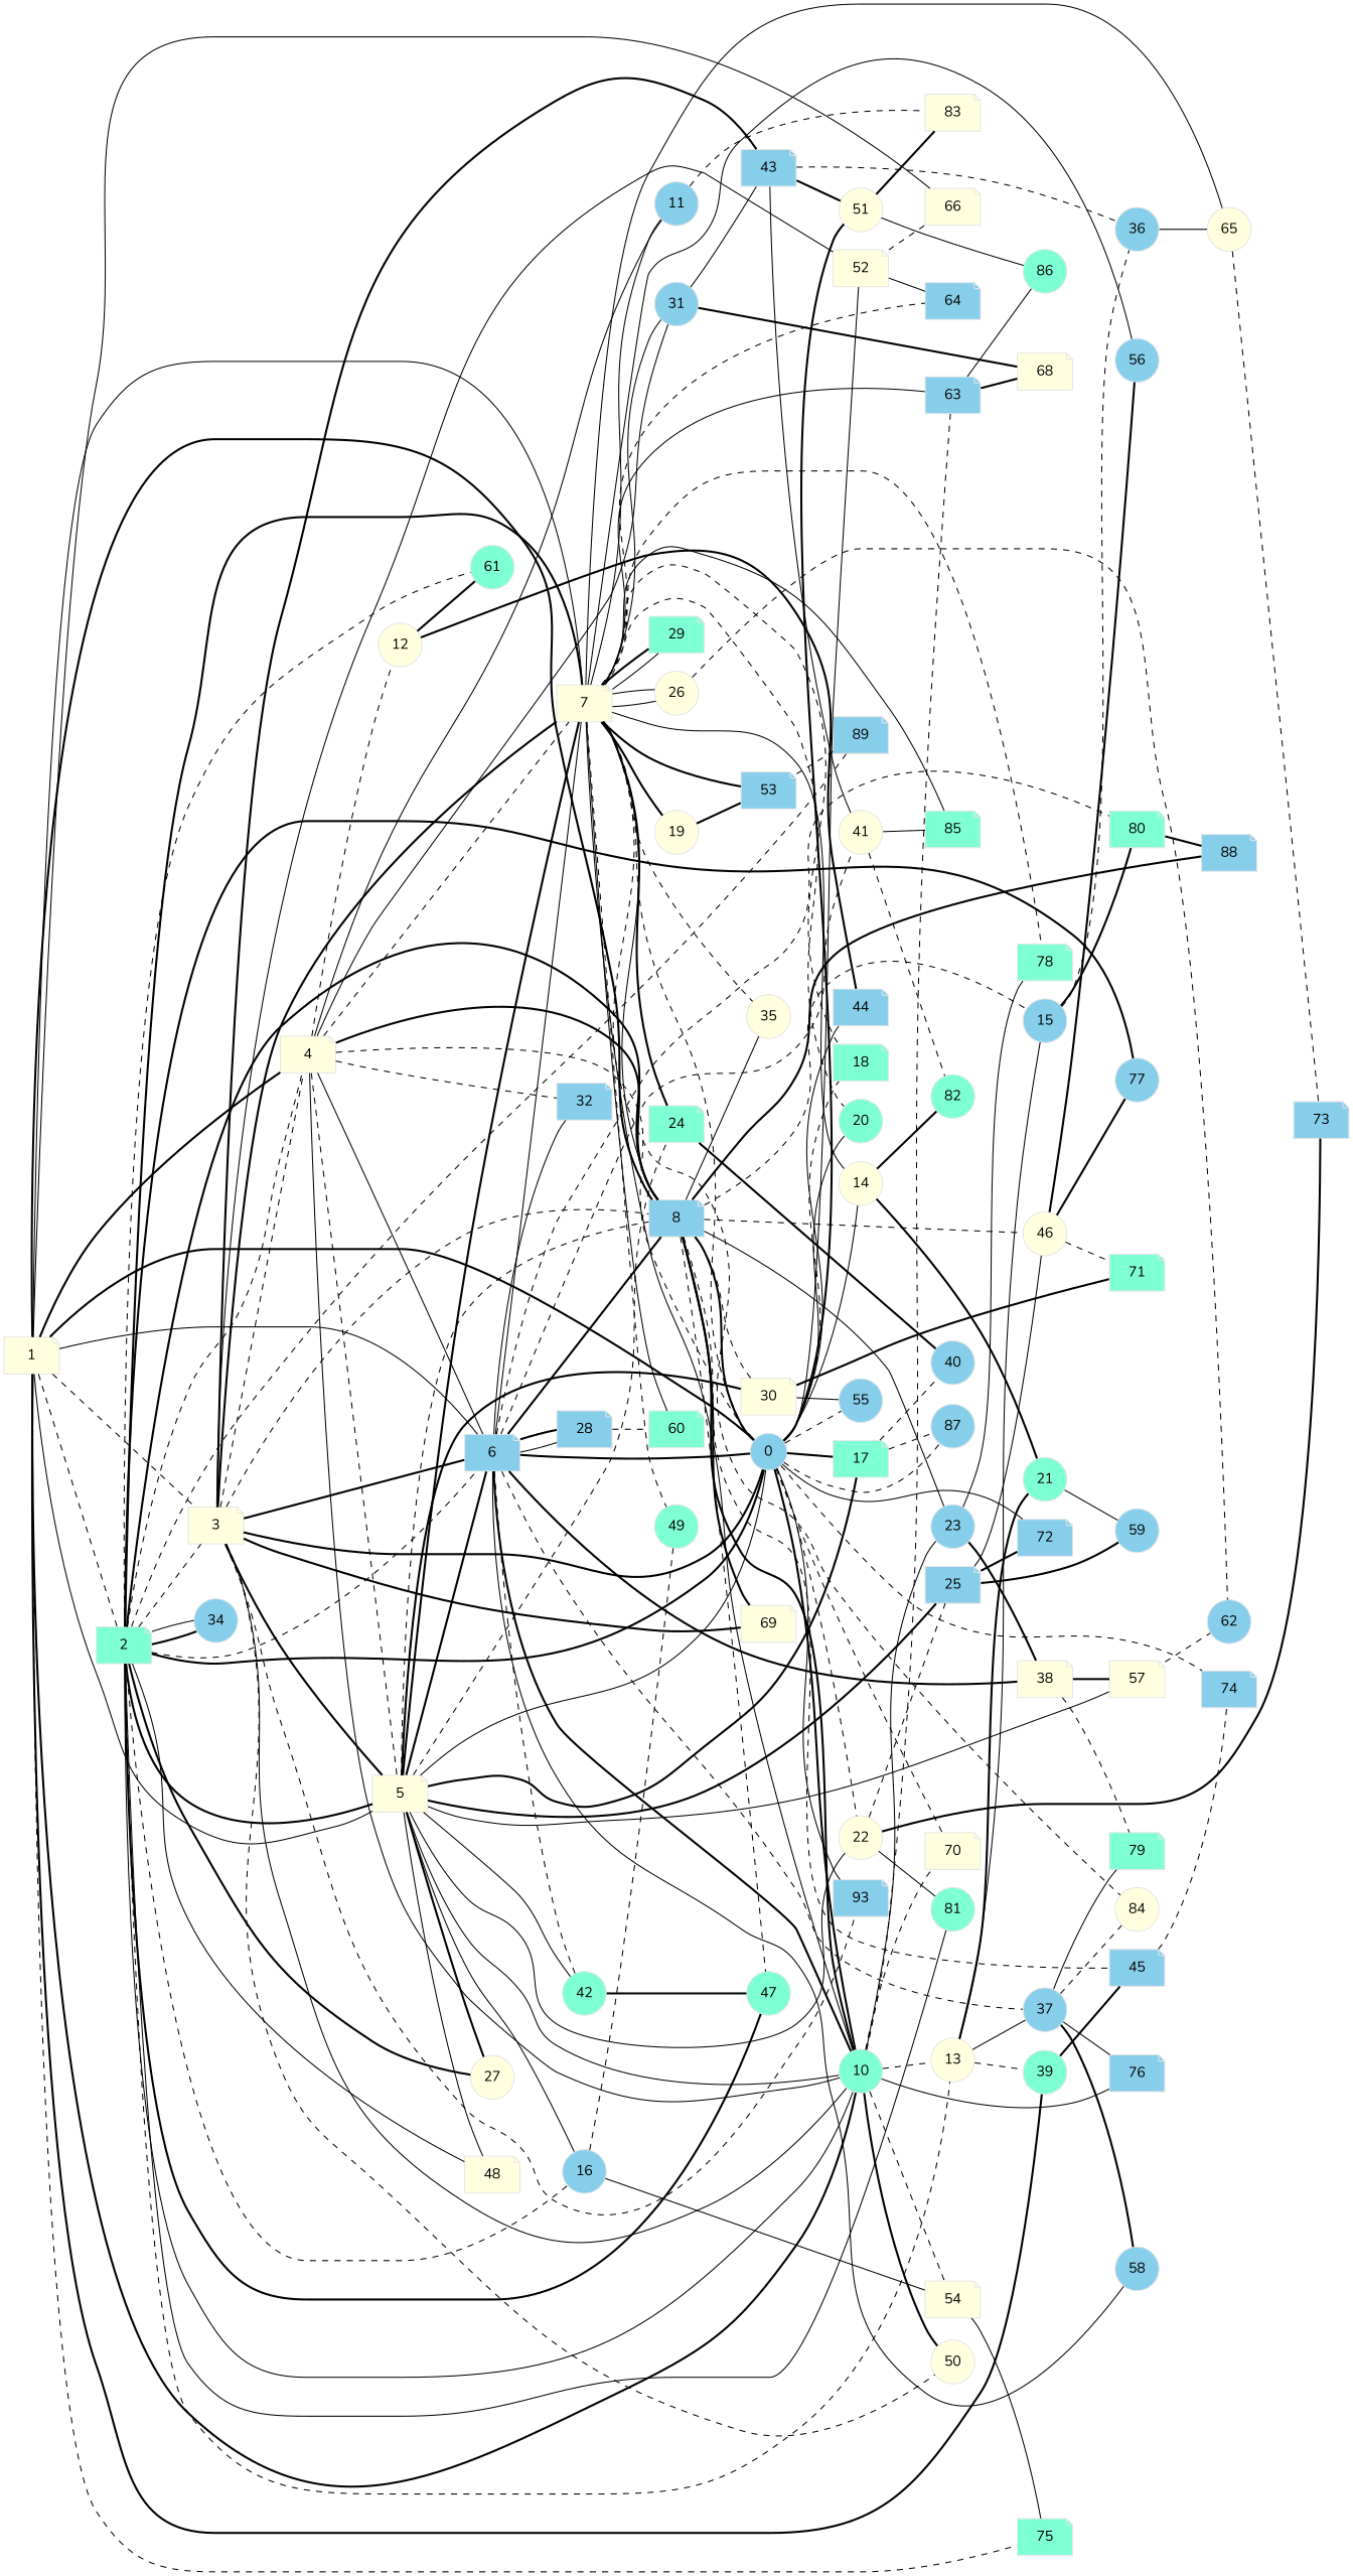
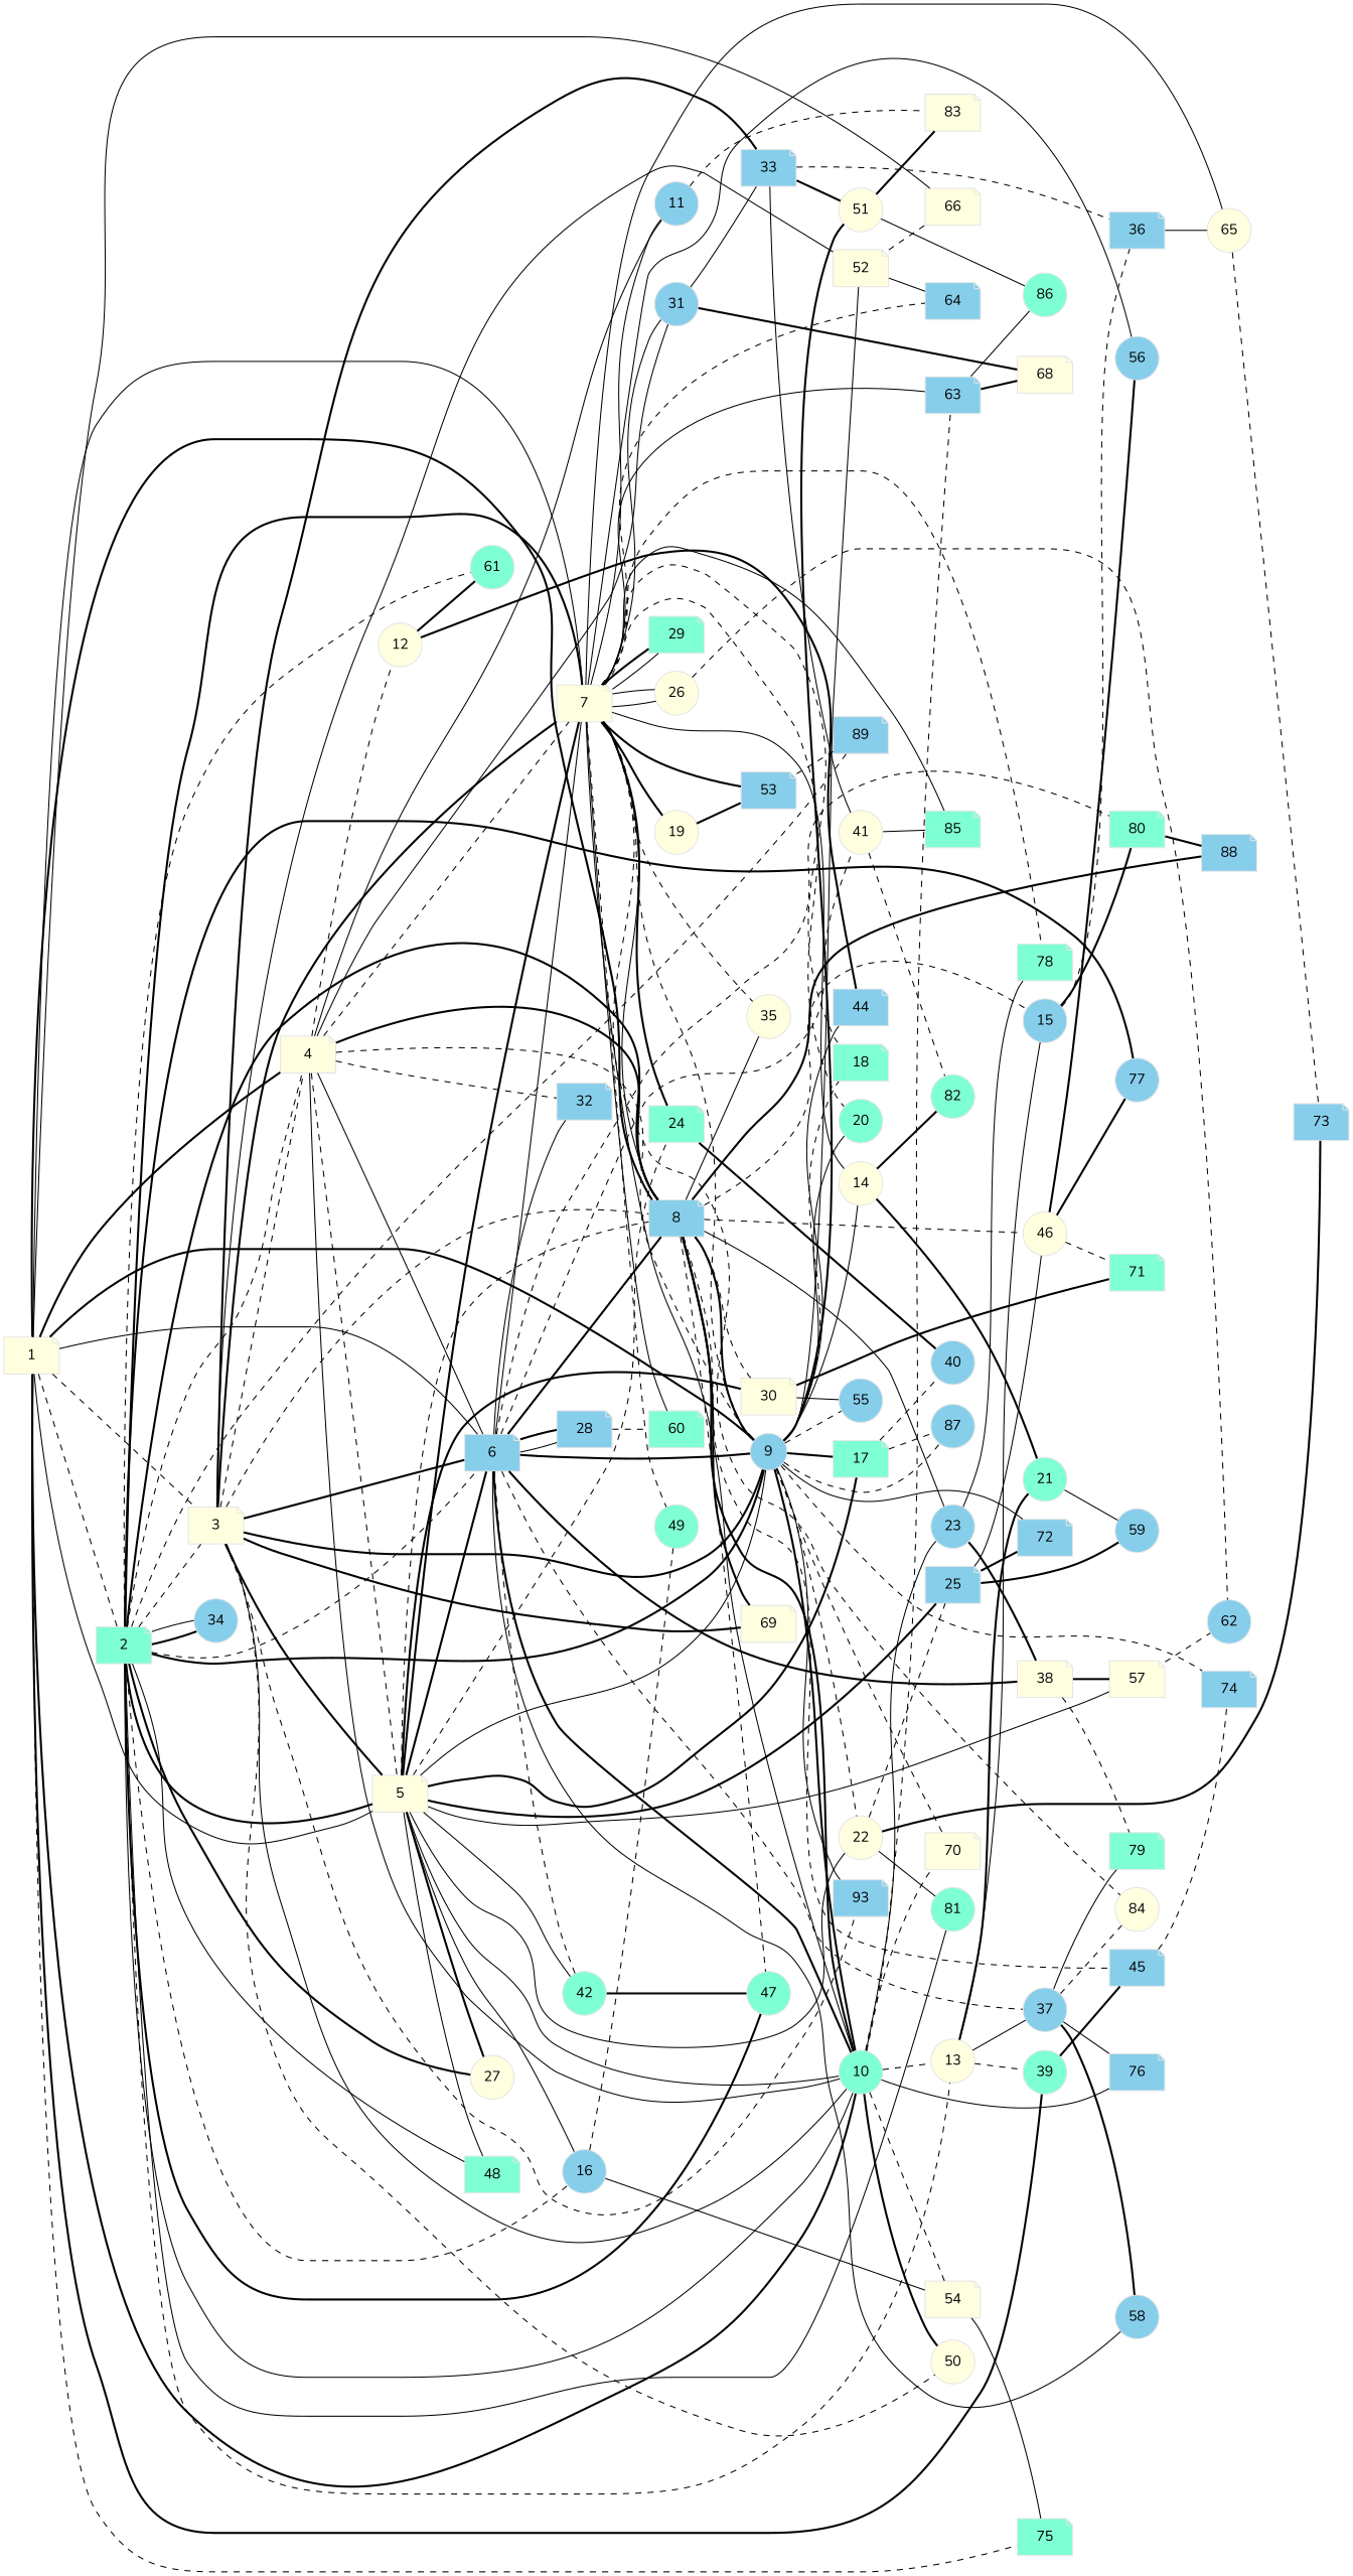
  graph {
    fontname=Nunito
    rankdir=LR
    node [color=gray90 fillcolor=skyblue fontname=Nunito shape=note style=filled]
    edge [fontname=Nunito style=dashed]
    1 [fillcolor=lightyellow]
    2 [fillcolor=aquamarine]
    3 [fillcolor=lightyellow]
    4 [fillcolor=lightyellow]
    5 [fillcolor=lightyellow]
    6
    7 [fillcolor=lightyellow]
    8
-   9 [shape=circle label=0]
+   9 [shape=circle]
    10 [fillcolor=aquamarine shape=circle]
    39 [fillcolor=aquamarine shape=circle]
    66 [fillcolor=lightyellow]
    75 [fillcolor=aquamarine]
    13 [fillcolor=lightyellow shape=circle]
    16 [shape=circle]
    27 [fillcolor=lightyellow shape=circle]
    34 [shape=circle]
    47 [fillcolor=aquamarine shape=circle]
-   48 [fillcolor=lightyellow]
+   48 [fillcolor=aquamarine]
    61 [fillcolor=aquamarine shape=circle]
    77 [shape=circle]
    81 [fillcolor=aquamarine shape=circle]
    89
-   33 [label=43]
+   33
    n25 [label=93]
    50 [fillcolor=lightyellow shape=circle]
    52 [fillcolor=lightyellow]
    69 [fillcolor=lightyellow]
    11 [shape=circle]
    12 [fillcolor=lightyellow shape=circle]
    31 [shape=circle]
    32
    17 [fillcolor=aquamarine]
    22 [fillcolor=lightyellow shape=circle]
    24 [fillcolor=aquamarine]
    25
    30 [fillcolor=lightyellow]
    42 [fillcolor=aquamarine shape=circle]
    57 [fillcolor=lightyellow]
    28
    37 [shape=circle]
    38 [fillcolor=lightyellow]
    41 [fillcolor=lightyellow shape=circle]
    58 [shape=circle]
    80 [fillcolor=aquamarine]
    14 [fillcolor=lightyellow shape=circle]
    18 [fillcolor=aquamarine]
    19 [fillcolor=lightyellow shape=circle]
    20 [fillcolor=aquamarine shape=circle]
    26 [fillcolor=lightyellow shape=circle]
    29 [fillcolor=aquamarine]
    35 [fillcolor=lightyellow shape=circle]
    49 [fillcolor=aquamarine shape=circle]
    53
    56 [shape=circle]
    60 [fillcolor=aquamarine]
    63
    64
    65 [fillcolor=lightyellow shape=circle]
    78 [fillcolor=aquamarine]
    84 [fillcolor=lightyellow shape=circle]
    85 [fillcolor=aquamarine]
    15 [shape=circle]
    23 [shape=circle]
    45
    46 [fillcolor=lightyellow shape=circle]
    88
    44
    51 [fillcolor=lightyellow shape=circle]
    55 [shape=circle]
    70 [fillcolor=lightyellow]
    72
    74
    87 [shape=circle]
    54 [fillcolor=lightyellow]
    76
    21 [fillcolor=aquamarine shape=circle]
-   36 [shape=circle]
+   36
    83 [fillcolor=lightyellow]
    68 [fillcolor=lightyellow]
    40 [shape=circle]
    73
    59 [shape=circle]
    71 [fillcolor=aquamarine]
    62 [shape=circle]
    79 [fillcolor=aquamarine]
    82 [fillcolor=aquamarine shape=circle]
    86 [fillcolor=aquamarine shape=circle]
    1 -- 2
    1 -- 3
    1 -- 4 [style=bold]
    1 -- 5 [style=solid]
    1 -- 6 [style=solid]
    1 -- 7 [style=solid]
    1 -- 8 [style=bold]
    1 -- 9 [style=bold]
    1 -- 10 [style=bold]
    1 -- 39 [style=bold]
    1 -- 66 [style=solid]
    1 -- 75
    2 -- 3
    2 -- 4
    2 -- 5 [style=bold]
    2 -- 6
    2 -- 7 [style=bold]
    2 -- 8 [style=bold]
    2 -- 9 [style=bold]
    2 -- 10 [style=solid]
    2 -- 13
    2 -- 16
    2 -- 27 [style=bold]
    2 -- 34 [style=bold]
    2 -- 34 [style=solid]
    2 -- 47 [style=bold]
    2 -- 48 [style=solid]
    2 -- 61
    2 -- 77 [style=bold]
    2 -- 81 [style=solid]
    2 -- 89
    3 -- 4
    3 -- 5 [style=bold]
    3 -- 6 [style=bold]
    3 -- 7 [style=bold]
    3 -- 8
    3 -- 9 [style=bold]
    3 -- 10 [style=solid]
    3 -- 33 [style=bold]
    3 -- n25
    3 -- 50
    3 -- 52 [style=solid]
    3 -- 69 [style=bold]
    4 -- 5
    4 -- 6 [style=solid]
    4 -- 7
    4 -- 8 [style=bold]
    4 -- 9
    4 -- 10 [style=solid]
    4 -- 11 [style=solid]
    4 -- 12
    4 -- 31 [style=solid]
    4 -- 32
    5 -- 6 [style=bold]
    5 -- 7 [style=bold]
    5 -- 8
    5 -- 9 [style=solid]
    5 -- 10 [style=solid]
    5 -- 16 [style=solid]
    5 -- 27 [style=bold]
    5 -- 48 [style=solid]
    5 -- 17 [style=bold]
    5 -- 22 [style=solid]
    5 -- 24
    5 -- 25 [style=bold]
    5 -- 30 [style=bold]
    5 -- 42 [style=solid]
    5 -- 57 [style=solid]
    6 -- 7 [style=solid]
    6 -- 8 [style=bold]
    6 -- 9 [style=bold]
    6 -- 10 [style=bold]
    6 -- 32 [style=solid]
    6 -- 42
    6 -- 28 [style=solid]
    6 -- 28 [style=bold]
    6 -- 37
    6 -- 38 [style=bold]
    6 -- 41
    6 -- 58 [style=solid]
    6 -- 80
    7 -- 8 [style=solid]
    7 -- 9
    7 -- 10 [style=solid]
    7 -- 11 [style=solid]
    7 -- 31 [style=solid]
    7 -- 24 [style=bold]
    7 -- 14 [style=solid]
    7 -- 18
    7 -- 19 [style=bold]
    7 -- 20
    7 -- 26 [style=solid]
    7 -- 26 [style=solid]
    7 -- 29 [style=solid]
    7 -- 29 [style=bold]
    7 -- 35
    7 -- 49
    7 -- 53 [style=bold]
    7 -- 56 [style=solid]
    7 -- 60 [style=solid]
    7 -- 63 [style=solid]
    7 -- 64
    7 -- 65 [style=solid]
    7 -- 78
    7 -- 84
    7 -- 85 [style=solid]
    8 -- 9 [style=bold]
    8 -- 10 [style=bold]
    8 -- 47
    8 -- 69 [style=bold]
    8 -- 30
    8 -- 35 [style=solid]
    8 -- 15
    8 -- 23 [style=solid]
    8 -- 45
    8 -- 46
    8 -- 88 [style=bold]
    9 -- 10 [style=bold]
    9 -- n25 [style=solid]
    9 -- 52 [style=solid]
    9 -- 17 [style=bold]
    9 -- 22
    9 -- 14 [style=solid]
    9 -- 18
    9 -- 20 [style=solid]
    9 -- 44 [style=solid]
    9 -- 51 [style=bold]
    9 -- 55
    9 -- 70
    9 -- 72 [style=solid]
    9 -- 74
    9 -- 87
    10 -- 13
    10 -- 50 [style=bold]
    10 -- 63
    10 -- 23 [style=solid]
    10 -- 70
    10 -- 54
    10 -- 76 [style=solid]
    39 -- 45 [style=bold]
    13 -- 39
    13 -- 37 [style=solid]
    13 -- 15 [style=solid]
    13 -- 21 [style=bold]
    16 -- 49
    16 -- 54 [style=solid]
    33 -- 41 [style=solid]
    33 -- 51 [style=bold]
    33 -- 36
    52 -- 66
    52 -- 64 [style=solid]
    11 -- 83
    12 -- 61 [style=bold]
    12 -- 44 [style=bold]
    31 -- 33 [style=solid]
    31 -- 68 [style=bold]
    17 -- 87
    17 -- 40
    22 -- 81 [style=solid]
    22 -- 25
    22 -- 73 [style=bold]
    24 -- 40 [style=bold]
    25 -- 46 [style=solid]
    25 -- 72 [style=bold]
    25 -- 59 [style=bold]
    30 -- 55 [style=solid]
    30 -- 71 [style=bold]
    42 -- 47 [style=bold]
    57 -- 62
    28 -- 60
    37 -- 58 [style=bold]
    37 -- 84
    37 -- 76 [style=solid]
    37 -- 79 [style=solid]
    38 -- 57 [style=bold]
    38 -- 79
    41 -- 85 [style=solid]
    41 -- 82
    80 -- 88 [style=bold]
    14 -- 21 [style=bold]
    14 -- 82 [style=bold]
    19 -- 53 [style=bold]
    26 -- 62
    53 -- 89
    63 -- 68 [style=bold]
    63 -- 86 [style=solid]
    65 -- 73
    15 -- 80 [style=bold]
    15 -- 36
    23 -- 38 [style=bold]
    23 -- 78 [style=solid]
    45 -- 74
    46 -- 77 [style=bold]
    46 -- 56 [style=bold]
    46 -- 71
    51 -- 83 [style=bold]
    51 -- 86 [style=solid]
    54 -- 75 [style=solid]
    21 -- 59 [style=solid]
    36 -- 65 [style=solid]
  }
